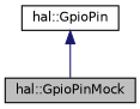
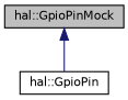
  digraph {
    node [color=black fontname=Helvetica fontsize=10 shape=record style=filled]
    n1 [fillcolor=grey75 fontcolor=black height=0.2 label="hal::GpioPinMock" width=0.4]
    n2 [fillcolor=white height=0.2 label="hal::GpioPin" width=0.4]
-   n2 -> n1 [color=midnightblue dir=back fontname=Helvetica fontsize=10 labelfontname=Helvetica labelfontsize=10 style=solid]
+   n1 -> n2 [color=midnightblue dir=back fontname=Helvetica fontsize=10 labelfontname=Helvetica labelfontsize=10 style=solid]
  }
